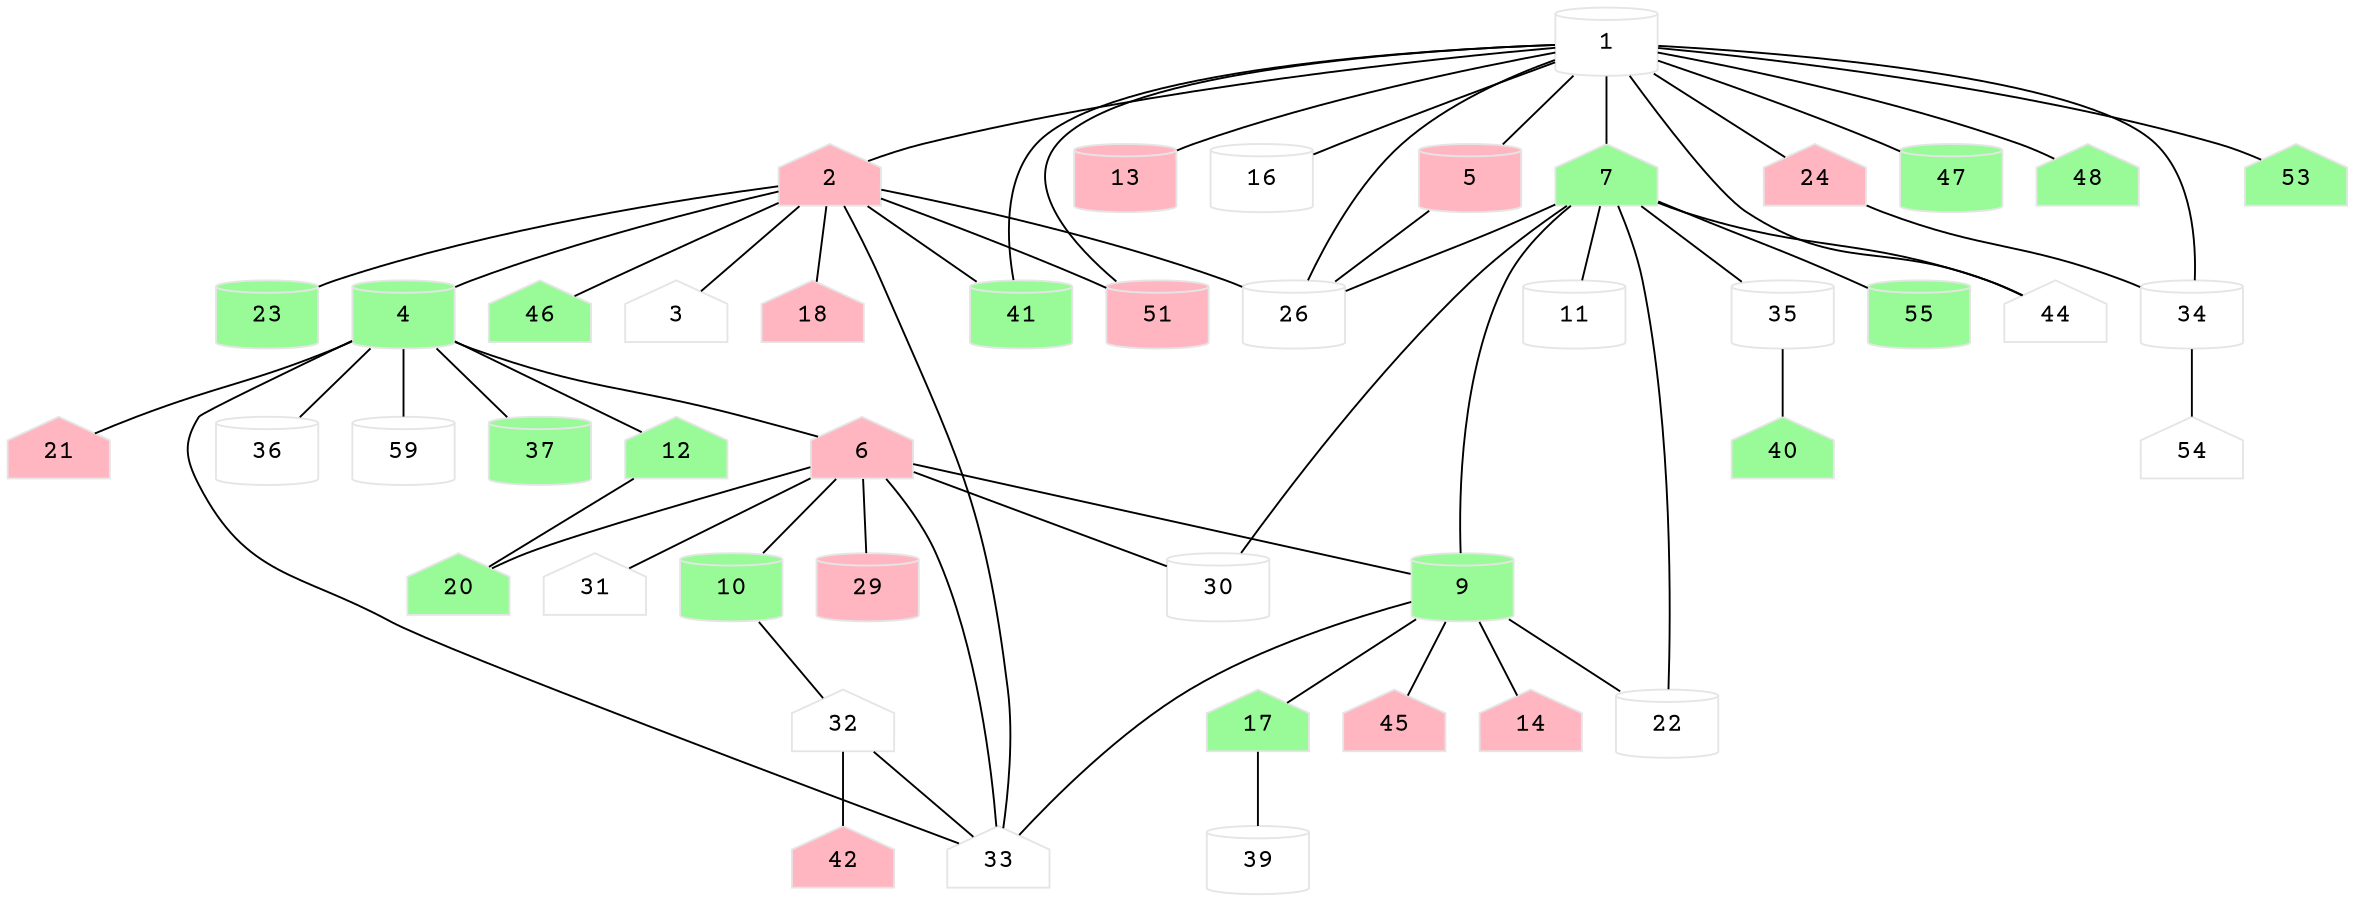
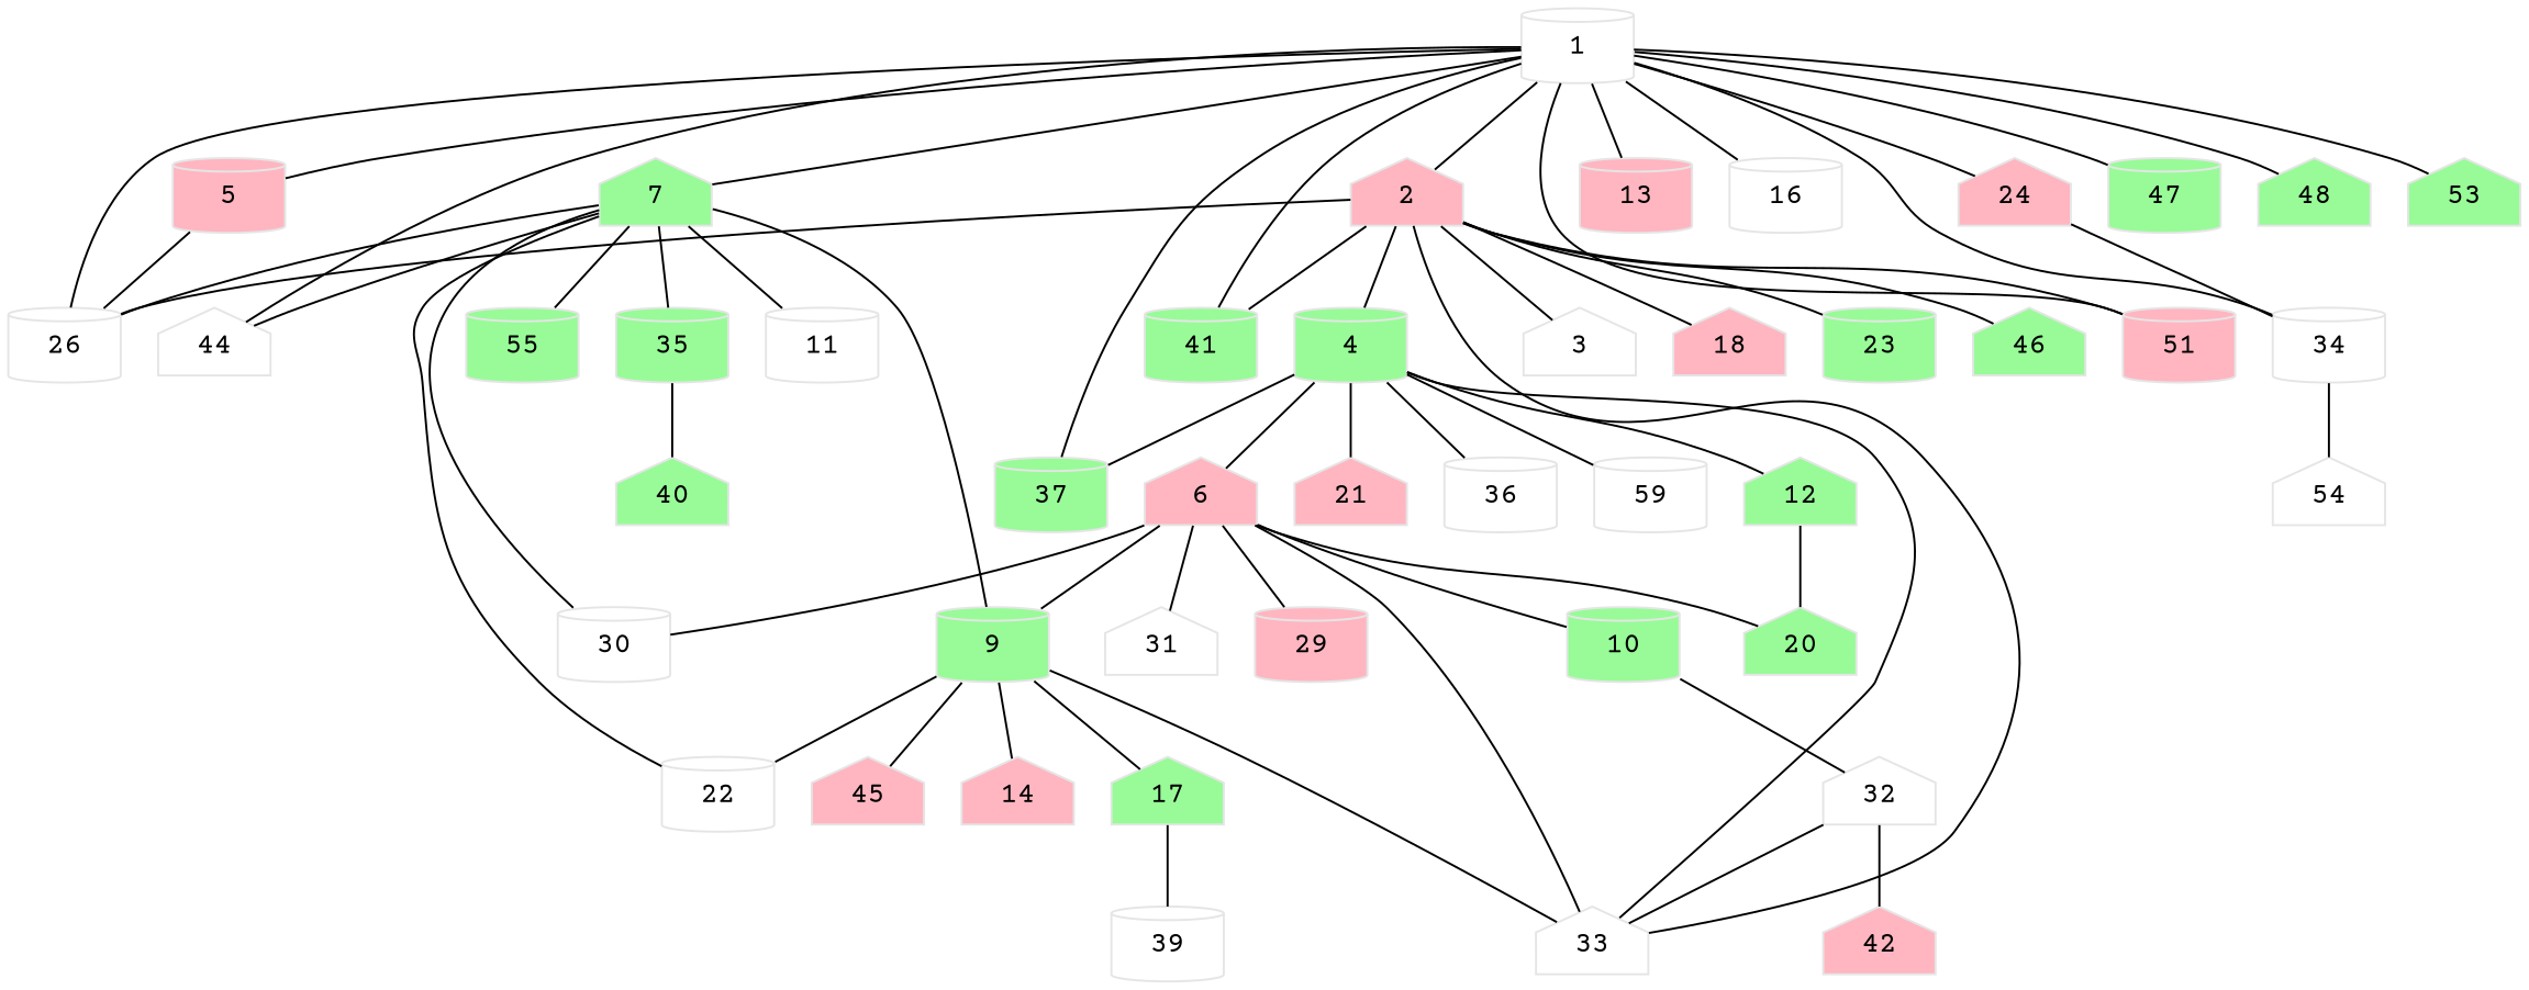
  graph {
    fontname="Courier Prime"
    node [color=gray90 fillcolor=white fontname="Courier Prime" shape=cylinder style=filled]
    edge [fontname="Courier Prime"]
    1 [super="+38"]
    2 [fillcolor=lightpink shape=house super="+27"]
    5 [fillcolor=lightpink super="+28"]
    7 [fillcolor=palegreen shape=house super="+8"]
    13 [fillcolor=lightpink]
    n6 [label=16]
    24 [fillcolor=lightpink shape=house super="+25"]
    26
    34 [super="+56"]
    37 [fillcolor=palegreen]
    41 [fillcolor=palegreen]
    44 [shape=house]
    47 [fillcolor=palegreen]
    48 [fillcolor=palegreen shape=house super="+58"]
    51 [fillcolor=lightpink]
    53 [fillcolor=palegreen shape=house]
    3 [shape=house]
    4 [fillcolor=palegreen super="+57"]
    18 [fillcolor=lightpink shape=house]
    23 [fillcolor=palegreen]
    33 [shape=house super="+50"]
    46 [fillcolor=palegreen shape=house]
    9 [fillcolor=palegreen super="+15"]
    30
    11
    22 [super="+43"]
-   35
+   35 [fillcolor=palegreen]
    55 [fillcolor=palegreen]
    54 [shape=house]
    6 [fillcolor=lightpink shape=house super="+16"]
    12 [fillcolor=palegreen shape=house super="+49"]
    21 [fillcolor=lightpink shape=house]
    36
    59
    10 [fillcolor=palegreen]
    20 [fillcolor=palegreen shape=house]
    29 [fillcolor=lightpink]
    31 [shape=house super="+60"]
    14 [fillcolor=lightpink shape=house]
    17 [fillcolor=palegreen shape=house]
    45 [fillcolor=lightpink shape=house]
    32 [shape=house super="+61"]
    40 [fillcolor=palegreen shape=house super="+52"]
    39
    42 [fillcolor=lightpink shape=house]
    1 -- 2
    1 -- 5
    1 -- 7
    1 -- 13
    1 -- n6
    1 -- 24 [weight=2]
    1 -- 26
    1 -- 34
+   1 -- 37
    1 -- 41
    1 -- 44
    1 -- 47
    1 -- 48
    1 -- 51
    1 -- 53
    2 -- 26
    2 -- 41
    2 -- 51
    2 -- 3
    2 -- 4
    2 -- 18
    2 -- 23
    2 -- 33
    2 -- 46
    5 -- 26
    7 -- 26
    7 -- 44
    7 -- 9 [weight=2]
    7 -- 30
    7 -- 11
    7 -- 22
    7 -- 35
    7 -- 55
    24 -- 34
    34 -- 54
    4 -- 37
    4 -- 33
    4 -- 6
    4 -- 12
    4 -- 21
    4 -- 36
    4 -- 59
    9 -- 33 [weight=2]
    9 -- 22 [weight=2]
    9 -- 14
    9 -- 17
    9 -- 45
    35 -- 40
    6 -- 33
    6 -- 9
    6 -- 30
    6 -- 10
    6 -- 20
    6 -- 29
    6 -- 31
    12 -- 20 [weight=2]
    10 -- 32
    17 -- 39
    32 -- 33
    32 -- 42
  }
